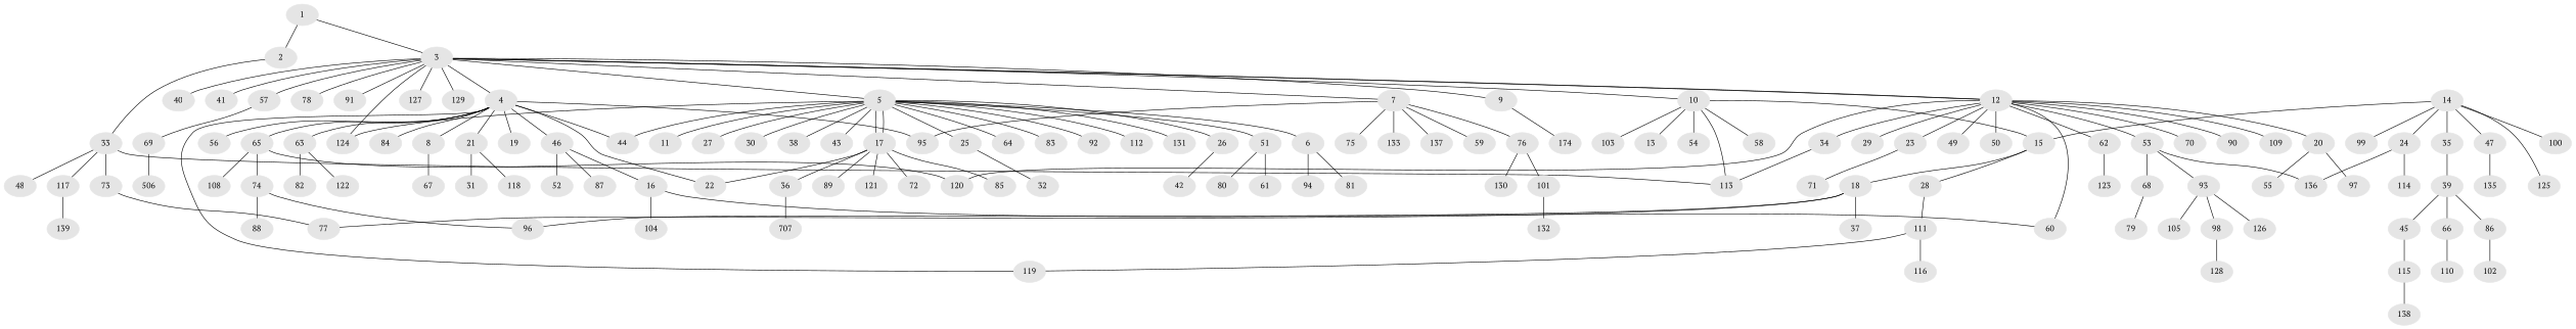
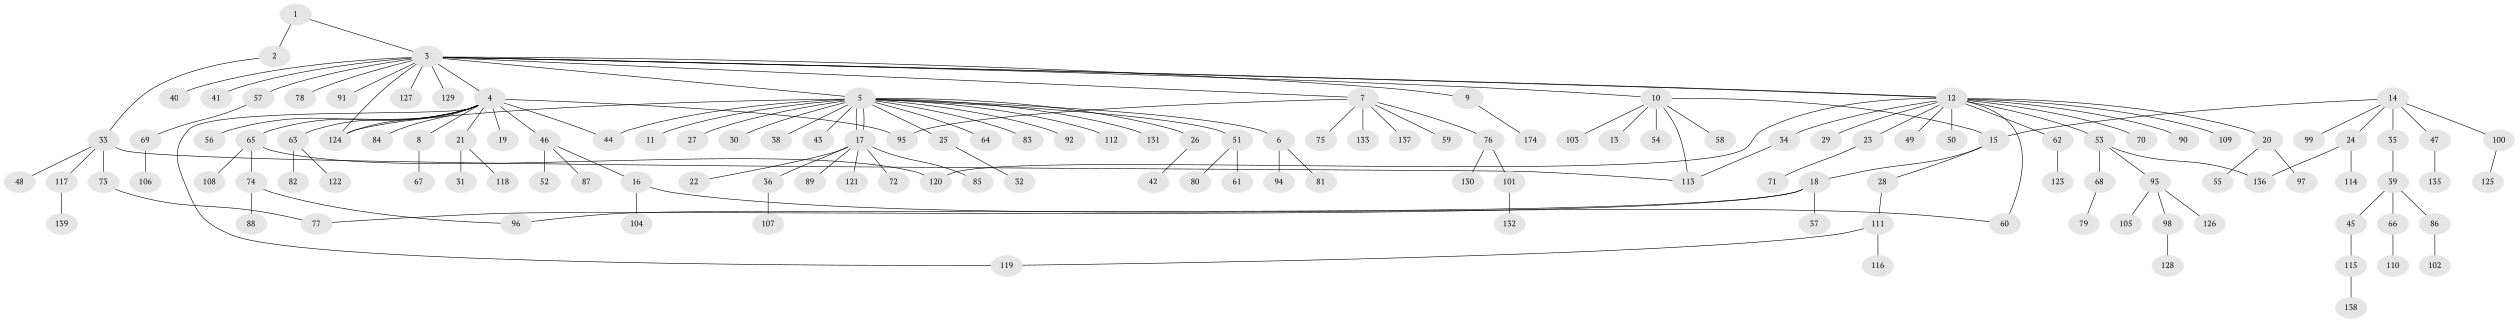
  graph {
    fontname="PT Serif"
    node [color=gray90 fontname="PT Serif" style=filled]
    edge [fontname="PT Serif"]
    1
    2
    3
    33
    4
    5
    7
    9
    10
    12
    40
    41
    57
    78
    91
    124
    127
    129
    48
    73
    113
    117
    8
    19
    21
    22
    44
    46
    56
    63
    65
    84
    95
    119
    6
    11
    17
    25
    26
    27
    30
    38
    43
    51
    64
    83
    92
    112
    131
    59
    75
    76
    133
    137
    n55 [label=174]
    13
    15
    54
    58
    103
    20
    23
    29
    34
    49
    50
    53
    60
    62
    70
    90
    109
    120
    69
    67
    31
    118
    16
    52
    87
    82
    122
    74
    108
    81
    94
    36
    72
    85
    89
    121
    32
    42
    61
    80
    101
    130
    104
    14
    24
    35
    47
    99
    100
    125
    18
    28
    55
    97
    71
    136
    68
    93
    123
    114
    39
    135
    37
    77
    96
    111
-   107 [label=707]
+   107
    116
    139
    45
    66
    86
    115
    110
    102
    138
    79
    98
    105
    126
-   106 [label=506]
+   106
    88
    132
    128
    1 -- 2
    1 -- 3
    2 -- 33
    3 -- 4
    3 -- 5
    3 -- 7
    3 -- 9
    3 -- 10
    3 -- 12
    3 -- 12
    3 -- 40
    3 -- 41
    3 -- 57
    3 -- 78
    3 -- 91
    3 -- 124
    3 -- 127
    3 -- 129
    33 -- 48
    33 -- 73
    33 -- 113
    33 -- 117
    4 -- 8
    4 -- 19
    4 -- 21
-   4 -- 22
+   4 -- 124
    4 -- 44
    4 -- 46
    4 -- 56
    4 -- 63
    4 -- 65
    4 -- 84
    4 -- 95
    4 -- 119
    5 -- 124
    5 -- 44
    5 -- 6
    5 -- 11
    5 -- 17
    5 -- 17
    5 -- 25
    5 -- 26
    5 -- 27
    5 -- 30
    5 -- 38
    5 -- 43
    5 -- 51
    5 -- 64
    5 -- 83
    5 -- 92
    5 -- 112
    5 -- 131
    7 -- 95
    7 -- 59
    7 -- 75
    7 -- 76
    7 -- 133
    7 -- 137
    9 -- n55
    10 -- 113
    10 -- 13
    10 -- 15
    10 -- 54
    10 -- 58
    10 -- 103
    12 -- 20
    12 -- 23
    12 -- 29
    12 -- 34
    12 -- 49
    12 -- 50
    12 -- 53
    12 -- 60
    12 -- 62
    12 -- 70
    12 -- 90
    12 -- 109
    12 -- 120
    57 -- 69
    73 -- 77
    117 -- 139
    8 -- 67
    21 -- 31
    21 -- 118
    46 -- 16
    46 -- 52
    46 -- 87
    63 -- 82
    63 -- 122
    65 -- 120
    65 -- 74
    65 -- 108
    6 -- 81
    6 -- 94
    17 -- 22
    17 -- 36
    17 -- 72
    17 -- 85
    17 -- 89
    17 -- 121
    25 -- 32
    26 -- 42
    51 -- 61
    51 -- 80
    76 -- 101
    76 -- 130
    15 -- 18
    15 -- 28
    20 -- 55
    20 -- 97
    23 -- 71
    34 -- 113
    53 -- 136
    53 -- 68
    53 -- 93
    62 -- 123
    69 -- 106
    16 -- 60
    16 -- 104
    74 -- 96
    74 -- 88
    36 -- 107
    101 -- 132
    14 -- 15
    14 -- 24
    14 -- 35
    14 -- 47
    14 -- 99
    14 -- 100
-   14 -- 125
+   100 -- 125
    24 -- 136
    24 -- 114
    35 -- 39
    47 -- 135
    18 -- 37
    18 -- 77
    18 -- 96
    28 -- 111
    68 -- 79
    93 -- 98
    93 -- 105
    93 -- 126
    39 -- 45
    39 -- 66
    39 -- 86
    111 -- 119
    111 -- 116
    45 -- 115
    66 -- 110
    86 -- 102
    115 -- 138
    98 -- 128
  }
